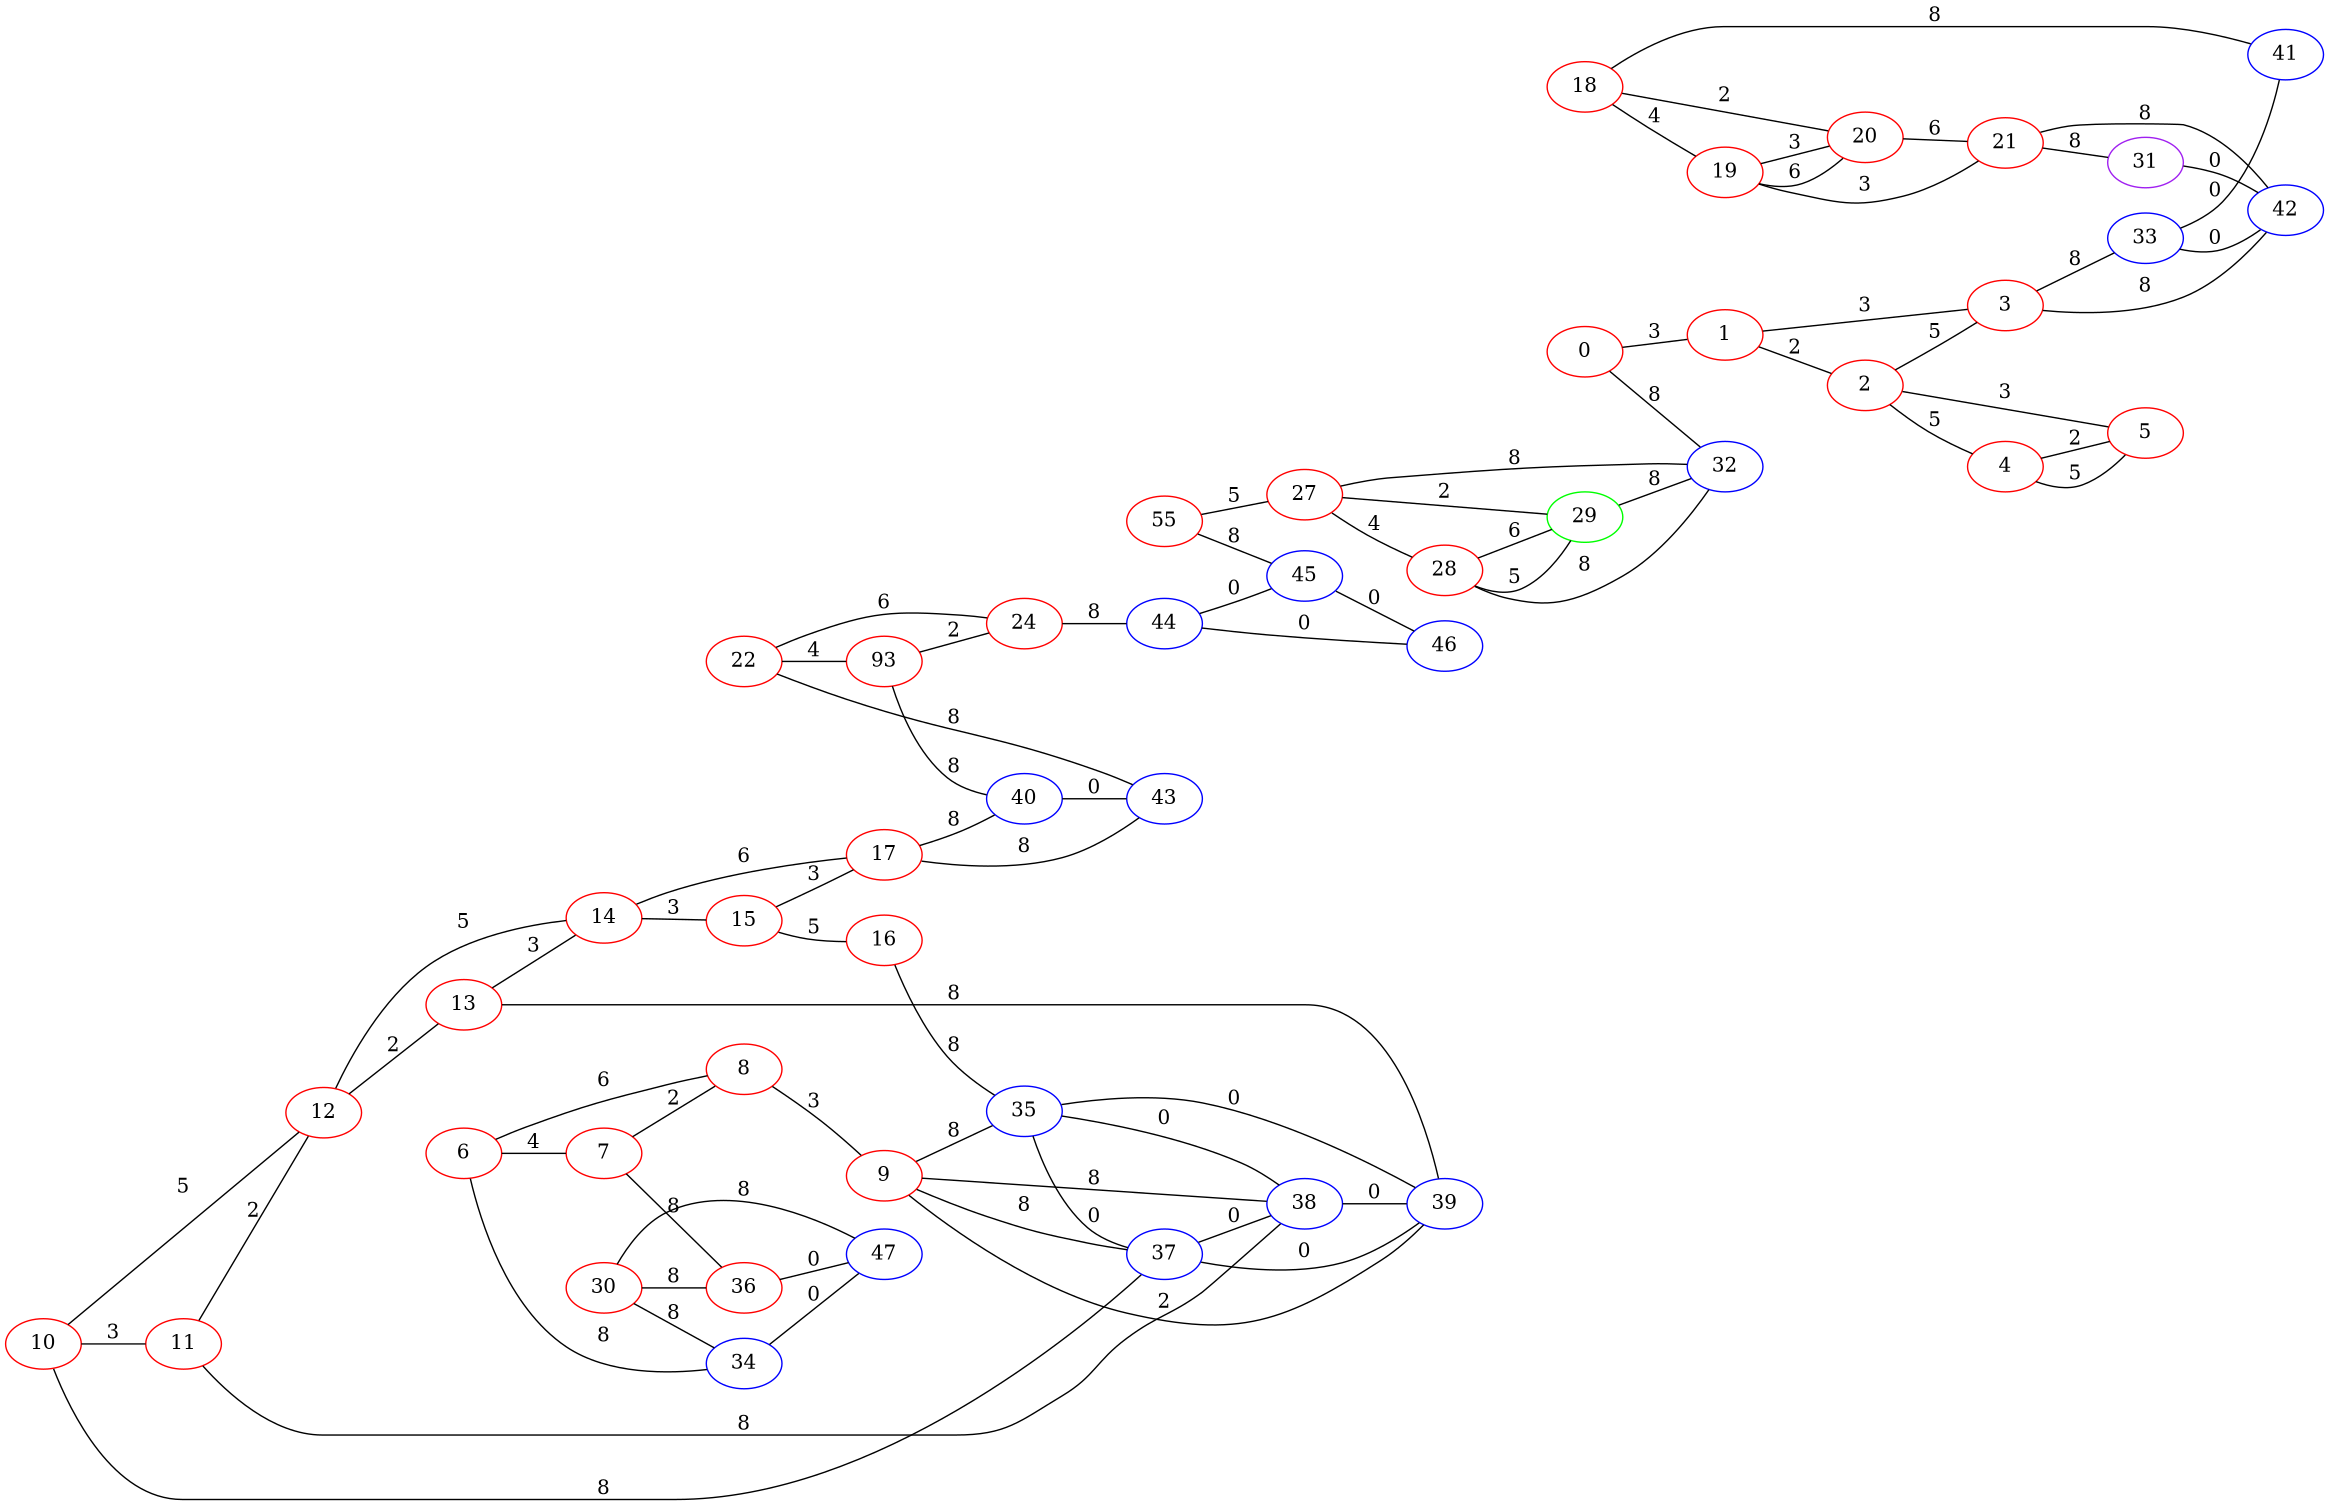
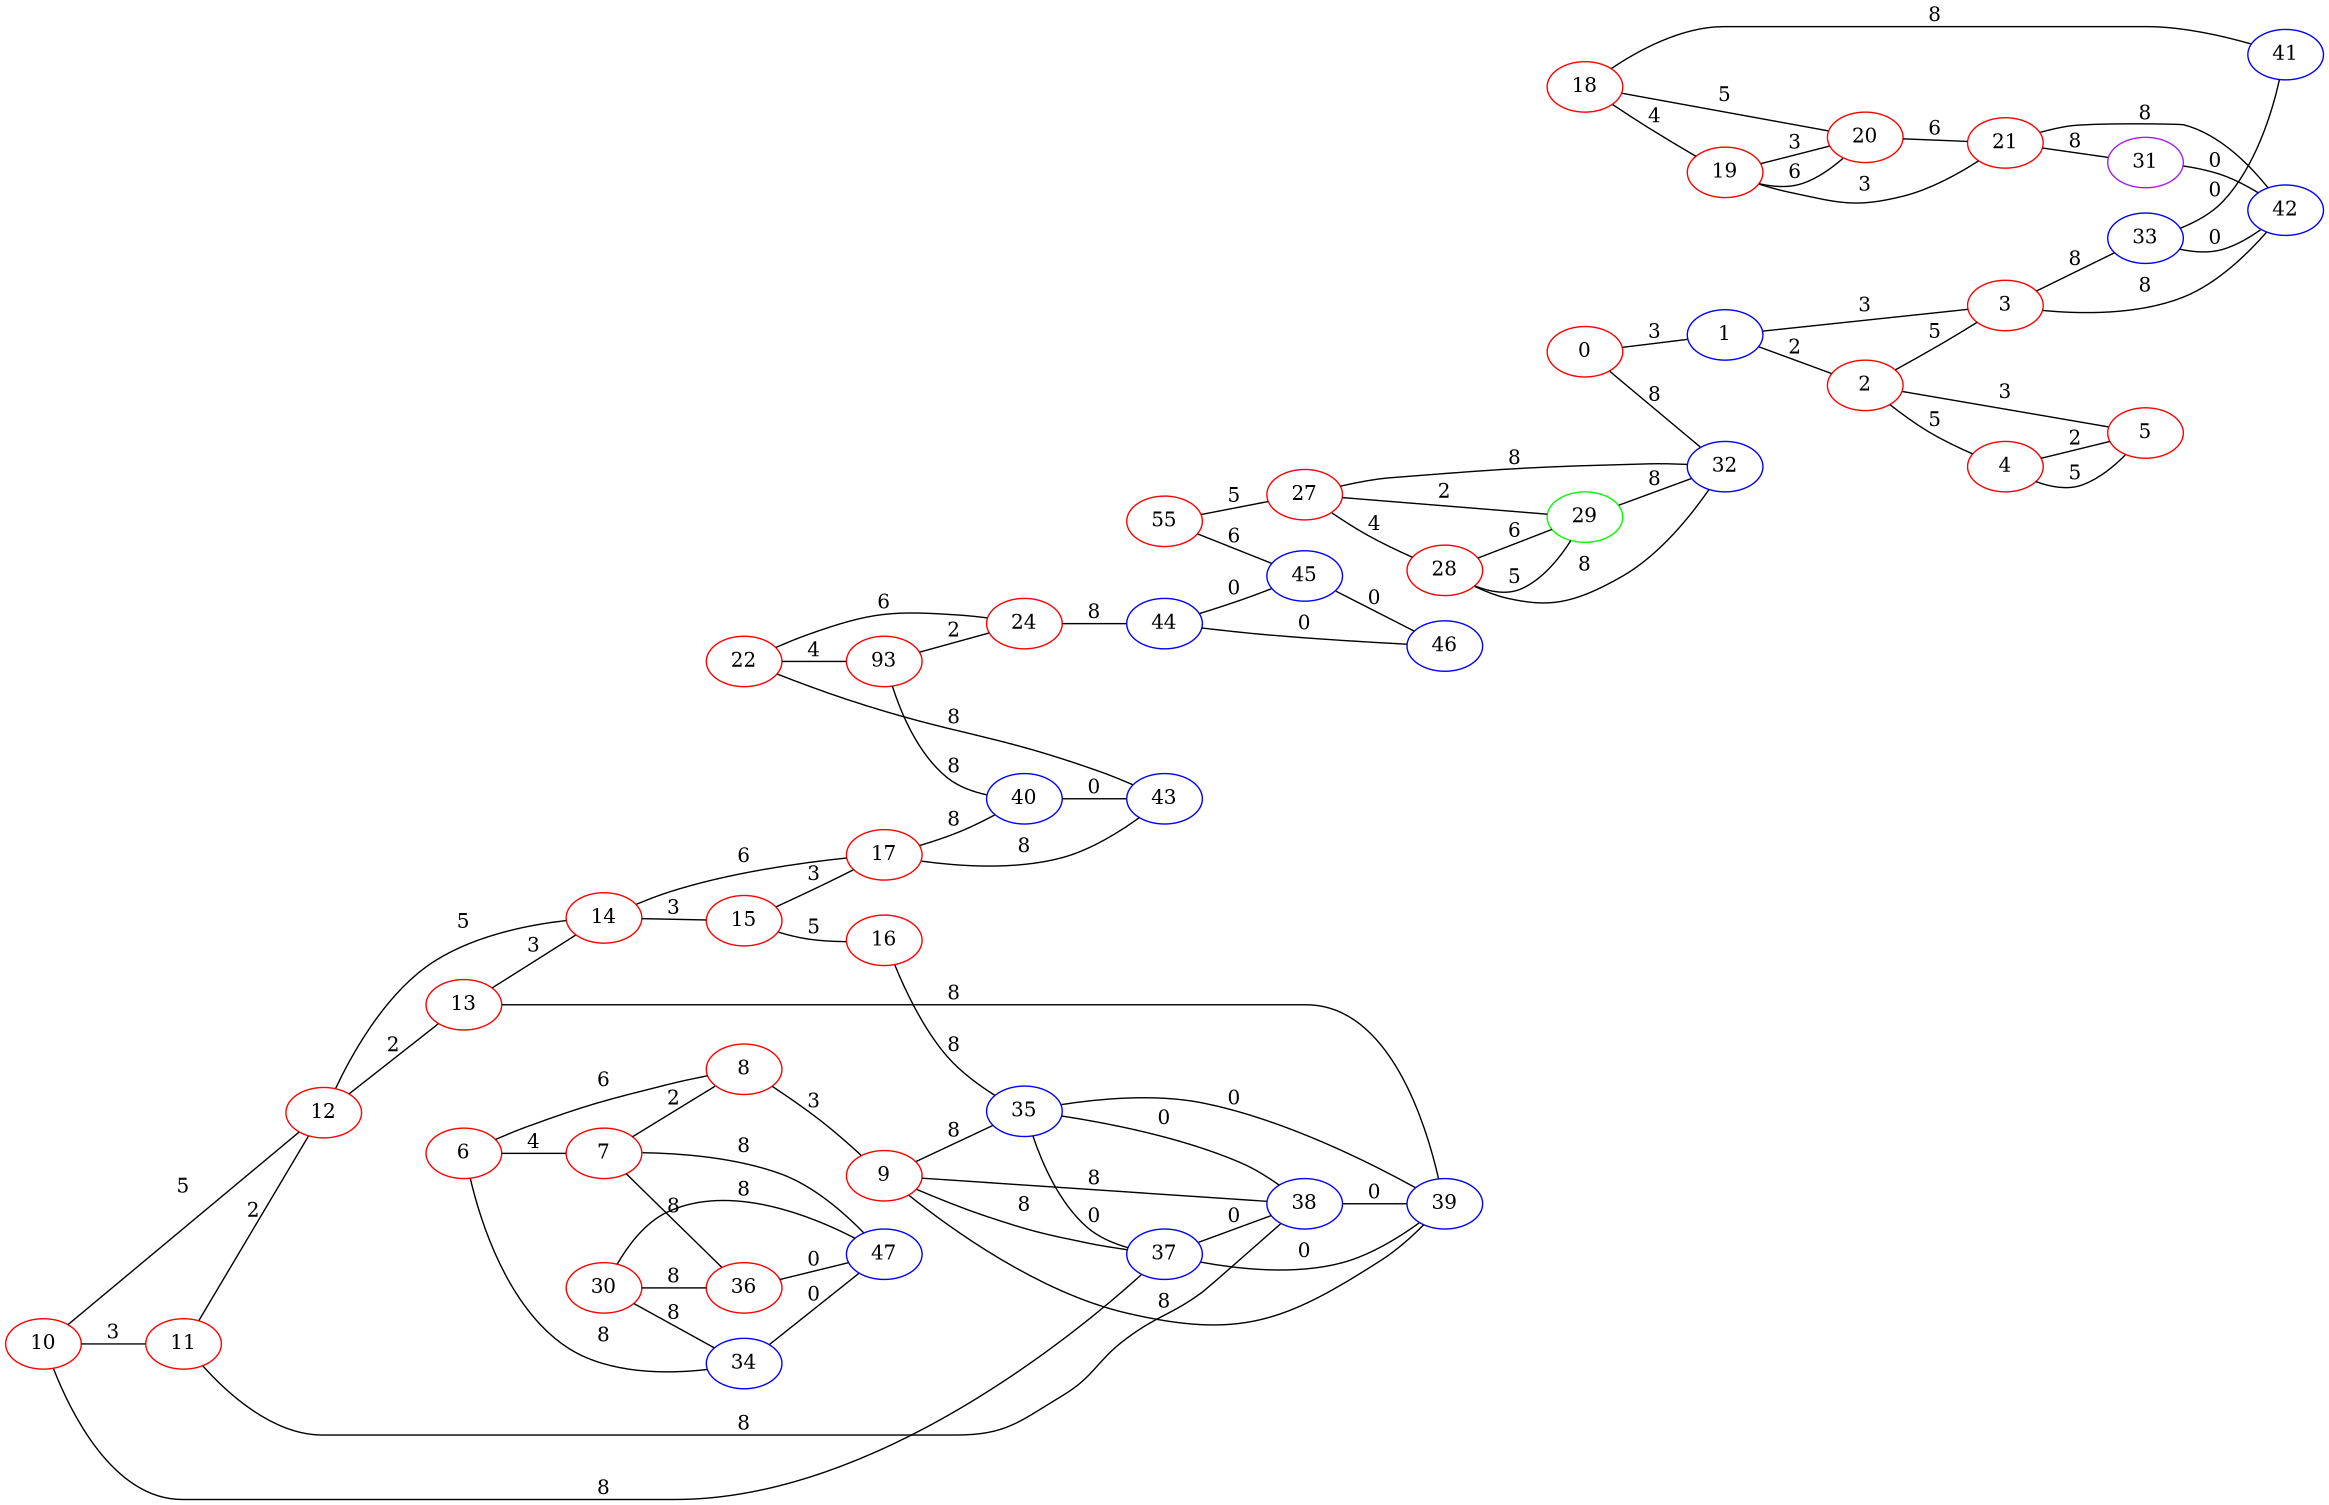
  graph {
    rankdir=LR
    node [color=red weight=1]
    0
-   1
+   1 [color=blue]
    32 [color=blue weight=3]
    2
    3
    4
    5
    33 [color=blue weight=3]
    42 [color=blue weight=3]
    41 [color=blue weight=3]
    6
    7
    8
    34 [color=blue weight=3]
    36 [weight=3]
    47 [color=blue weight=3]
    9
    35 [color=blue weight=3]
    37 [color=blue weight=3]
    38 [color=blue weight=3]
    39 [color=blue weight=3]
    10
    11
    12
    13
    14
    15
    17
    16
    40 [color=blue weight=3]
    43 [color=blue weight=3]
    18
    19
    20
    21
    31 [color=purple weight=4]
    22
    n38 [label=93]
    24
    44 [color=blue weight=3]
    45 [color=blue weight=3]
    46 [color=blue weight=3]
    n43 [label=55]
    27
    28
    29 [color=green weight=2]
    30
    0 -- 1 [label=3]
    0 -- 32 [label=8]
    1 -- 2 [label=2]
    1 -- 3 [label=3]
    2 -- 3 [label=5]
    2 -- 4 [label=5]
    2 -- 5 [label=3]
    3 -- 33 [label=8]
    3 -- 42 [label=8]
    4 -- 5 [label=5]
    4 -- 5 [label=2]
    33 -- 42 [label=0]
    33 -- 41 [label=0]
    6 -- 7 [label=4]
    6 -- 8 [label=6]
    6 -- 34 [label=8]
    7 -- 8 [label=2]
    7 -- 36 [label=8]
+   7 -- 47 [label=8]
    8 -- 9 [label=3]
    34 -- 47 [label=0]
    36 -- 47 [label=0]
    9 -- 35 [label=8]
    9 -- 37 [label=8]
    9 -- 38 [label=8]
-   9 -- 39 [label=2]
+   9 -- 39 [label=8]
    35 -- 37 [label=0]
    35 -- 38 [label=0]
    35 -- 39 [label=0]
    37 -- 38 [label=0]
    37 -- 39 [label=0]
    38 -- 39 [label=0]
    10 -- 37 [label=8]
    10 -- 11 [label=3]
    10 -- 12 [label=5]
    11 -- 38 [label=8]
    11 -- 12 [label=2]
    12 -- 13 [label=2]
    12 -- 14 [label=5]
    13 -- 39 [label=8]
    13 -- 14 [label=3]
    14 -- 15 [label=3]
    14 -- 17 [label=6]
    15 -- 17 [label=3]
    15 -- 16 [label=5]
    17 -- 40 [label=8]
    17 -- 43 [label=8]
    16 -- 35 [label=8]
    40 -- 43 [label=0]
    18 -- 41 [label=8]
    18 -- 19 [label=4]
-   18 -- 20 [label=2]
+   18 -- 20 [label=5]
    19 -- 20 [label=3]
    19 -- 20 [label=6]
    19 -- 21 [label=3]
    20 -- 21 [label=6]
    21 -- 42 [label=8]
    21 -- 31 [label=8]
    31 -- 42 [label=0]
    22 -- 43 [label=8]
    22 -- n38 [label=4]
    22 -- 24 [label=6]
    n38 -- 40 [label=8]
    n38 -- 24 [label=2]
    24 -- 44 [label=8]
    44 -- 45 [label=0]
    44 -- 46 [label=0]
    45 -- 46 [label=0]
-   n43 -- 45 [label=8]
+   n43 -- 45 [label=6]
    n43 -- 27 [label=5]
    27 -- 32 [label=8]
    27 -- 28 [label=4]
    27 -- 29 [label=2]
    28 -- 32 [label=8]
    28 -- 29 [label=5]
    28 -- 29 [label=6]
    29 -- 32 [label=8]
    30 -- 34 [label=8]
    30 -- 36 [label=8]
    30 -- 47 [label=8]
  }
